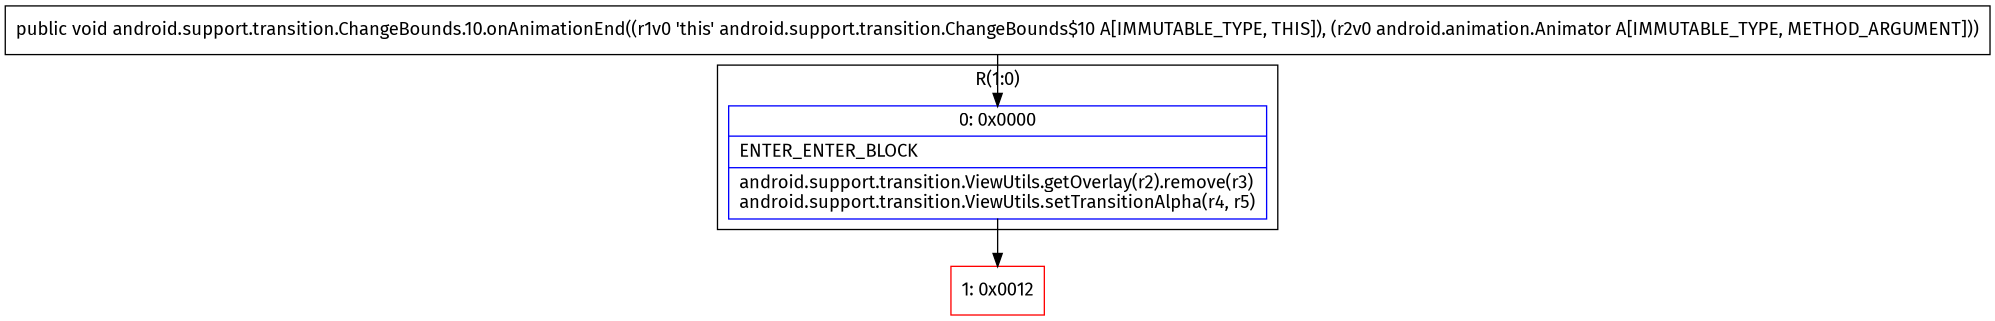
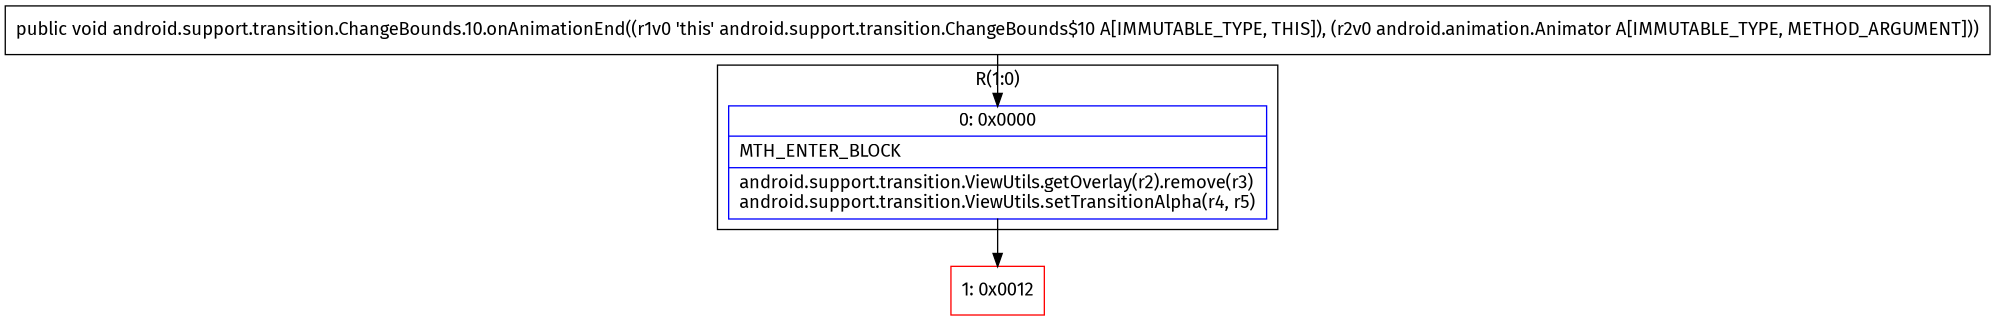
  digraph {
    fontname="Fira Sans"
    node [shape=record fontname="Fira Sans"]
    edge [fontname="Fira Sans"]
-   n1 [color=blue label="{0\:\ 0x0000|ENTER_ENTER_BLOCK\l|android.support.transition.ViewUtils.getOverlay(r2).remove(r3)\landroid.support.transition.ViewUtils.setTransitionAlpha(r4, r5)\l}"]
+   n1 [color=blue label="{0\:\ 0x0000|MTH_ENTER_BLOCK\l|android.support.transition.ViewUtils.getOverlay(r2).remove(r3)\landroid.support.transition.ViewUtils.setTransitionAlpha(r4, r5)\l}"]
    n2 [color=red label="{1\:\ 0x0012}"]
    n3 [label="{public void android.support.transition.ChangeBounds.10.onAnimationEnd((r1v0 'this' android.support.transition.ChangeBounds$10 A[IMMUTABLE_TYPE, THIS]), (r2v0 android.animation.Animator A[IMMUTABLE_TYPE, METHOD_ARGUMENT])) }"]
    subgraph cluster_1 {
      label="R(1:0)"
      n1
    }
    n1 -> n2
    n3 -> n1
  }
